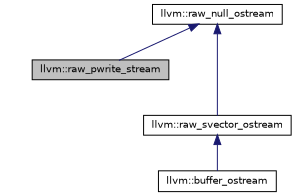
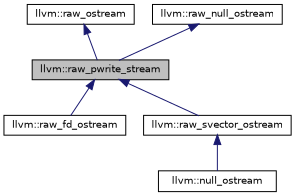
  digraph {
    node [color=black fillcolor=white fontname=Helvetica fontsize=10 shape=record style=filled]
    edge [color=midnightblue dir=back fontname=Helvetica fontsize=10 labelfontname=Helvetica labelfontsize=10 style=solid]
    n1 [fillcolor=grey75 fontcolor=black height=0.2 label="llvm::raw_pwrite_stream" width=0.4]
+   n2 [height=0.2 label="llvm::raw_fd_ostream" width=0.4]
    n3 [height=0.2 label="llvm::raw_svector_ostream" width=0.4]
    n4 [height=0.2 label="llvm::raw_null_ostream" width=0.4]
-   n5 [height=0.2 label="llvm::buffer_ostream" width=0.4]
-   n4 -> n3
+   n5 [height=0.2 label="llvm::null_ostream" width=0.4]
+   n6 [height=0.2 label="llvm::raw_ostream" width=0.4]
+   n1 -> n2
+   n1 -> n3
    n3 -> n5
    n4 -> n1
+   n6 -> n1
  }
